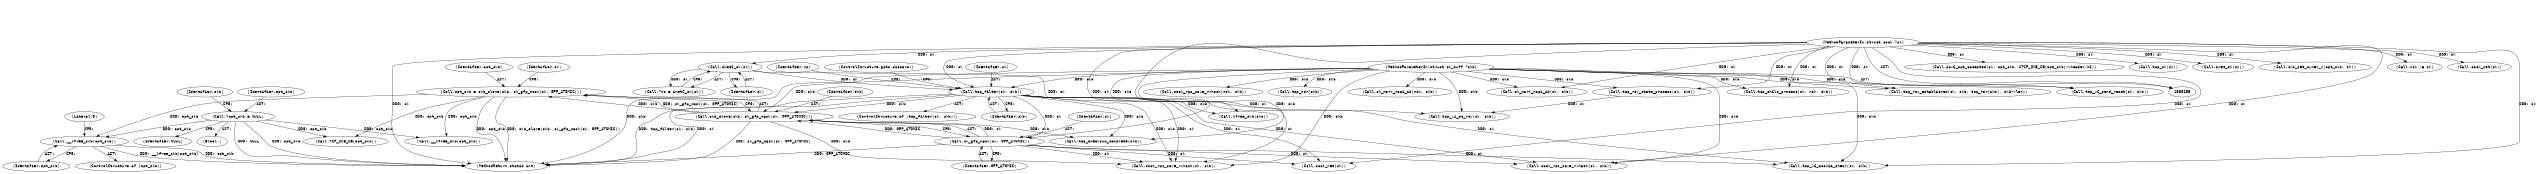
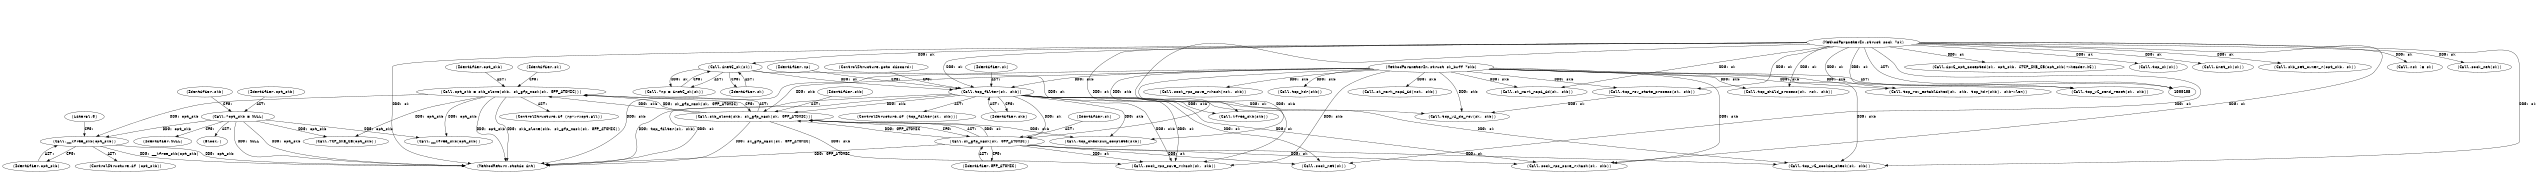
  digraph {
    fontname="DejaVu Sans Mono"
    node [fontname="DejaVu Sans Mono"]
    edge [fontname="DejaVu Sans Mono"]
    n1 [label="(Call,__kfree_skb(opt_skb))"]
    n2 [label="(MethodReturn,static int)"]
    n3 [label="(Identifier,opt_skb)"]
    n4 [label="(ControlStructure,if (opt_skb))"]
    n5 [label="(Call,*opt_skb = NULL)"]
    n6 [label="(Call,__kfree_skb(opt_skb))"]
    n7 [label="(Identifier,NULL)"]
    n8 [label="(Call,TCP_SKB_CB(opt_skb))"]
    n9 [label="(Block,)"]
    n10 [label="(Call,opt_skb = skb_clone(skb, sk_gfp_mask(sk, GFP_ATOMIC)))"]
    n11 [label="(Call,skb_clone(skb, sk_gfp_mask(sk, GFP_ATOMIC)))"]
+   n12 [label="(ControlStructure,if (np->rxopt.all))"]
    n13 [label="(Call,sk_gfp_mask(sk, GFP_ATOMIC))"]
    n14 [label="(Call,sock_rps_save_rxhash(sk, skb))"]
    n15 [label="(Call,tcp_checksum_complete(skb))"]
    n16 [label="(Call,sock_rps_save_rxhash(sk, skb))"]
    n17 [label="(Call,tcp_v6_cookie_check(sk, skb))"]
    n18 [label="(Call,sock_net(sk))"]
    n19 [label="(Identifier,GFP_ATOMIC)"]
    n20 [label="(Call,tcp_filter(sk, skb))"]
    n21 [label="(Call,kfree_skb(skb))"]
    n22 [label="(Identifier,skb)"]
    n23 [label="(ControlStructure,if (tcp_filter(sk, skb)))"]
    n24 [label="(Call,inet6_sk(sk))"]
    n25 [label="(Call,tcp_v4_do_rcv(sk, skb))"]
    n26 [label="(Call,*np = inet6_sk(sk))"]
    n27 [label="(Identifier,sk)"]
    n28 [label="(MethodParameterIn,struct sock *sk)"]
    n29 [label="(Call,sk_mark_napi_id(sk, skb))"]
    n30 [label="(Call,tcp_child_process(sk, nsk, skb))"]
    n31 [label="(Call,tcp_rcv_established(sk, skb, tcp_hdr(skb), skb->len))"]
    n32 [label="(Call,ipv6_opt_accepted(sk, opt_skb, &TCP_SKB_CB(opt_skb)->header.h6))"]
    n33 [label="(Call,tcp_sk(sk))"]
    n34 [label="(Call,tcp_rcv_state_process(sk, skb))"]
    n35 [label="(Call,inet_sk(sk))"]
    n36 [label="(Call,skb_set_owner_r(opt_skb, sk))"]
    n37 [label="(Call,tcp_v6_send_reset(sk, skb))"]
    n38 [label="(Call,nsk != sk)"]
    n39 [label="(Call,sock_net(sk))"]
    1000105
    n41 [label="(MethodParameterIn,struct sk_buff *skb)"]
    n42 [label="(Call,sock_rps_save_rxhash(nsk, skb))"]
    n43 [label="(Call,tcp_hdr(skb))"]
    n44 [label="(Call,sk_mark_napi_id(nsk, skb))"]
    n45 [label="(Identifier,sk)"]
    n46 [label="(Identifier,sk)"]
    n47 [label="(Identifier,skb)"]
    n48 [label="(Identifier,sk)"]
    n49 [label="(Identifier,np)"]
    n50 [label="(ControlStructure,goto discard;)"]
    n51 [label="(Identifier,opt_skb)"]
    n52 [label="(Literal,0)"]
    n53 [label="(Identifier,opt_skb)"]
    n54 [label="(Identifier,skb)"]
    n1 -> n2 [label="DDG: __kfree_skb(opt_skb)"]
    n1 -> n2 [label="DDG: opt_skb"]
    n1 -> n3 [label="CFG: "]
    n1 -> n4 [label="AST: "]
    n3 -> n1 [label="AST: "]
    n5 -> n1 [label="DDG: opt_skb"]
    n5 -> n2 [label="DDG: opt_skb"]
    n5 -> n2 [label="DDG: NULL"]
    n5 -> n6 [label="DDG: opt_skb"]
    n5 -> n7 [label="CFG: "]
    n5 -> n8 [label="DDG: opt_skb"]
    n5 -> n9 [label="AST: "]
    n10 -> n1 [label="DDG: opt_skb"]
    n10 -> n2 [label="DDG: opt_skb"]
    n10 -> n2 [label="DDG: skb_clone(skb, sk_gfp_mask(sk, GFP_ATOMIC))"]
    n10 -> n6 [label="DDG: opt_skb"]
    n10 -> n8 [label="DDG: opt_skb"]
    n10 -> n11 [label="CFG: "]
+   n10 -> n12 [label="AST: "]
    n11 -> n2 [label="DDG: sk_gfp_mask(sk, GFP_ATOMIC)"]
    n11 -> n10 [label="AST: "]
    n11 -> n10 [label="DDG: skb"]
    n11 -> n10 [label="DDG: sk_gfp_mask(sk, GFP_ATOMIC)"]
    n11 -> n13 [label="CFG: "]
    n11 -> n14 [label="DDG: skb"]
    n11 -> n15 [label="DDG: skb"]
    n13 -> n2 [label="DDG: GFP_ATOMIC"]
    n13 -> n11 [label="AST: "]
    n13 -> n11 [label="DDG: sk"]
    n13 -> n11 [label="DDG: GFP_ATOMIC"]
    n13 -> n14 [label="DDG: sk"]
    n13 -> n16 [label="DDG: sk"]
    n13 -> n17 [label="DDG: sk"]
    n13 -> n18 [label="DDG: sk"]
    n13 -> n19 [label="CFG: "]
    n19 -> n13 [label="AST: "]
    n20 -> n2 [label="DDG: sk"]
    n20 -> n2 [label="DDG: tcp_filter(sk, skb)"]
    n20 -> n11 [label="DDG: skb"]
    n20 -> n13 [label="DDG: sk"]
    n20 -> n14 [label="DDG: sk"]
    n20 -> n14 [label="DDG: skb"]
    n20 -> n15 [label="DDG: skb"]
    n20 -> n16 [label="DDG: sk"]
    n20 -> n17 [label="DDG: sk"]
    n20 -> n18 [label="DDG: sk"]
    n20 -> n21 [label="DDG: skb"]
    n20 -> n22 [label="CFG: "]
    n20 -> n23 [label="AST: "]
    n22 -> n20 [label="AST: "]
    n24 -> n20 [label="DDG: sk"]
    n24 -> n25 [label="DDG: sk"]
    n24 -> n26 [label="AST: "]
    n24 -> n26 [label="DDG: sk"]
    n24 -> n27 [label="CFG: "]
    n26 -> n24 [label="CFG: "]
    n27 -> n24 [label="AST: "]
    n28 -> n2 [label="DDG: sk"]
    n28 -> n13 [label="DDG: sk"]
    n28 -> n14 [label="DDG: sk"]
    n28 -> n16 [label="DDG: sk"]
    n28 -> n17 [label="DDG: sk"]
    n28 -> n18 [label="DDG: sk"]
    n28 -> n20 [label="DDG: sk"]
    n28 -> n24 [label="DDG: sk"]
    n28 -> n29 [label="DDG: sk"]
    n28 -> n30 [label="DDG: sk"]
    n28 -> n31 [label="DDG: sk"]
    n28 -> n32 [label="DDG: sk"]
    n28 -> n33 [label="DDG: sk"]
    n28 -> n34 [label="DDG: sk"]
    n28 -> n35 [label="DDG: sk"]
    n28 -> n36 [label="DDG: sk"]
    n28 -> n37 [label="DDG: sk"]
    n28 -> n38 [label="DDG: sk"]
    n28 -> n39 [label="DDG: sk"]
    n28 -> 1000105 [label="AST: "]
    n34 -> n25 [label="DDG: sk"]
    n41 -> n2 [label="DDG: skb"]
    n41 -> n11 [label="DDG: skb"]
    n41 -> n14 [label="DDG: skb"]
    n41 -> n15 [label="DDG: skb"]
    n41 -> n16 [label="DDG: skb"]
    n41 -> n17 [label="DDG: skb"]
    n41 -> n20 [label="DDG: skb"]
    n41 -> n21 [label="DDG: skb"]
    n41 -> n25 [label="DDG: skb"]
    n41 -> n29 [label="DDG: skb"]
    n41 -> n30 [label="DDG: skb"]
    n41 -> n31 [label="DDG: skb"]
    n41 -> n34 [label="DDG: skb"]
    n41 -> n37 [label="DDG: skb"]
    n41 -> 1000105 [label="AST: "]
    n41 -> n42 [label="DDG: skb"]
    n41 -> n43 [label="DDG: skb"]
    n41 -> n44 [label="DDG: skb"]
    n45 -> n10 [label="CFG: "]
    n46 -> n13 [label="AST: "]
    n47 -> n5 [label="CFG: "]
    n48 -> n20 [label="AST: "]
    n49 -> n20 [label="CFG: "]
    n50 -> n20 [label="CFG: "]
    n51 -> n10 [label="AST: "]
    n52 -> n1 [label="CFG: "]
    n53 -> n5 [label="AST: "]
    n54 -> n11 [label="AST: "]
  }
